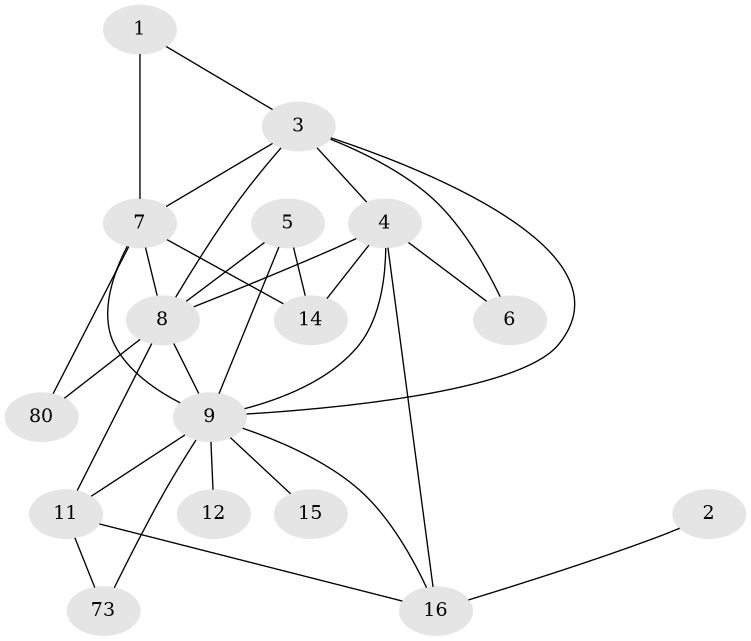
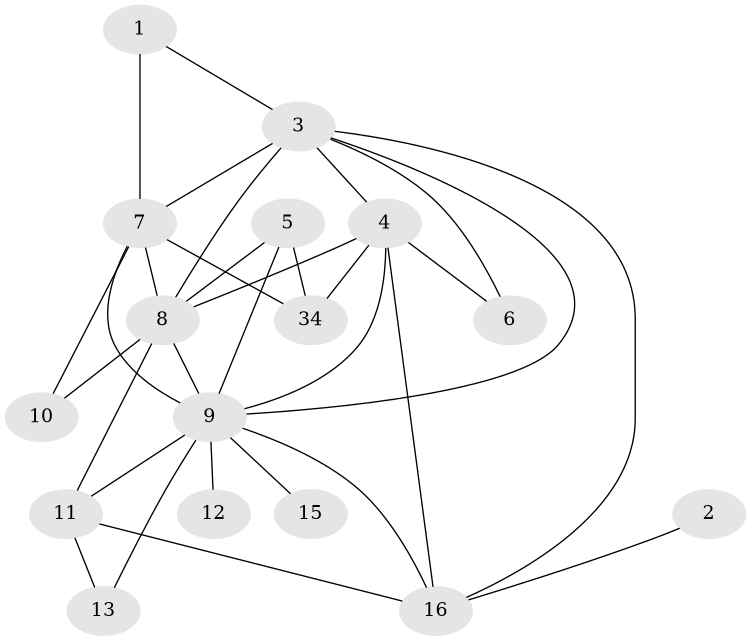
  graph {
    node [color=gray90 style=filled]
    edge [weight=1.0]
    1
    3
    7
    16
    4
    6
    8
    9
-   14
-   10 [label=80]
+   14 [label=34]
+   10
    2
    11
    12
    15
-   13 [label=73]
+   13
    5
    1 -- 3
    1 -- 7 [weight=2.0]
    3 -- 7 [weight=5.0]
+   3 -- 16
    3 -- 4 [weight=3.0]
    3 -- 6
    3 -- 8 [weight=2.0]
    3 -- 9 [weight=3.0]
    7 -- 8 [weight=8.0]
    7 -- 9 [weight=7.0]
    7 -- 14 [weight=3.0]
    7 -- 10 [weight=2.0]
    4 -- 16 [weight=2.0]
    4 -- 6 [weight=2.0]
    4 -- 8 [weight=4.0]
    4 -- 9 [weight=6.0]
    4 -- 14
    8 -- 9 [weight=5.0]
    8 -- 10 [weight=2.0]
    8 -- 11
    9 -- 16
    9 -- 11
    9 -- 12
    9 -- 15 [weight=2.0]
    9 -- 13
    2 -- 16
    11 -- 16
    11 -- 13
    5 -- 8
    5 -- 9
    5 -- 14
  }
